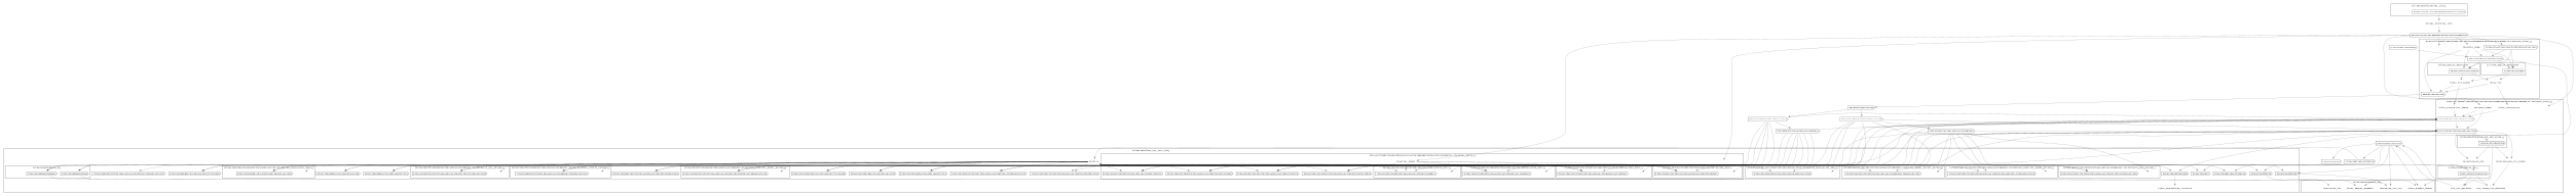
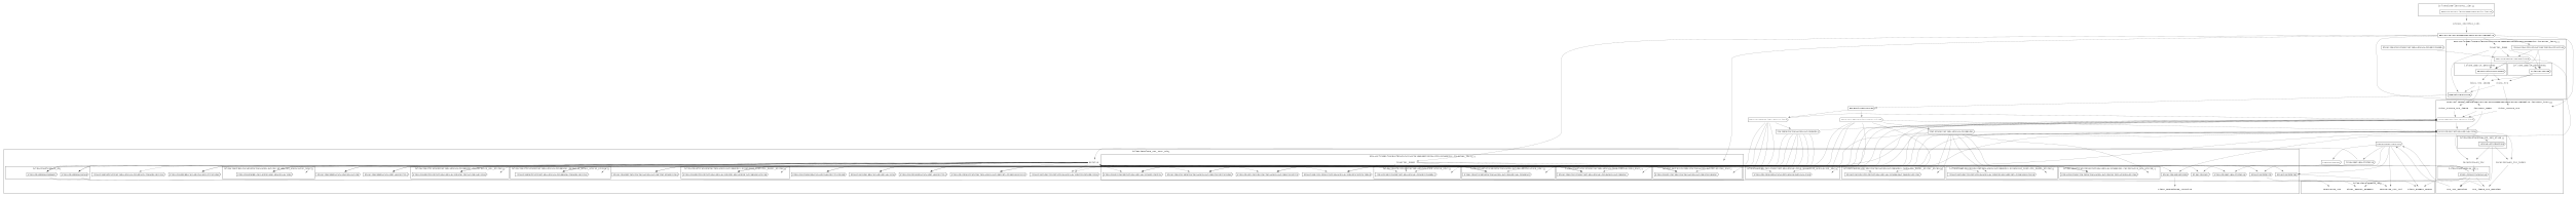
  digraph {
    compound=true
    fontname="Courier Prime"
    rankdir=TB
    node [fontname="Courier Prime" shape=cds]
    edge [color="#00000080" fontname="Courier Prime"]
    n1 [label=MakeIntervalListFromSequenceDictionary]
    "if-L127C5" [height=0 margin=0 style=invis width=0 shape=""]
    n3 [label=GnarlyJointCallGVCFs]
    "if-L173C9" [height=0 margin=0 style=invis width=0 shape=""]
    n5 [label=JointCallGVCFs]
    "if-L189C9" [height=0 margin=0 style=invis width=0 shape=""]
    n7 [label=interval_name shape=plaintext]
    n8 [label=CreateIntervalListFileFromIntervalInfo]
    n9 [label=ImportGVCFsIntoGenomicsDB]
    n10 [label=joint_vcf shape=plaintext]
    n11 [label=joint_vcf_index shape=plaintext]
    n12 [label=MakeSitesOnlyVCF]
    "scatter-L144C5-idx_1" [height=0 margin=0 style=invis width=0 shape=""]
    n14 [label=AnnotateVcfRegions]
    "if-L344C9" [height=0 margin=0 style=invis width=0 shape=""]
    n16 [label=FunctionallyAnnotate]
    "if-L360C9" [height=0 margin=0 style=invis width=0 shape=""]
    n18 [label=interval_name2 shape=plaintext]
    n19 [label=joint_called_vcf shape=plaintext]
    n20 [label=joint_called_vcf_index shape=plaintext]
    n21 [label=ScoreSnpVariantAnnotations]
    n22 [label=ScoreIndelVariantAnnotations]
    n23 [label=recalibrated_vcf shape=plaintext]
    n24 [label=recalibrated_vcf_index shape=plaintext]
    n25 [label=vcf_for_merging shape=plaintext]
    n26 [label=vcf_index_for_merging shape=plaintext]
    "scatter-L281C5-idx_2" [height=0 margin=0 style=invis width=0 shape=""]
    n28 [label=FinalizeSnpEffSummary]
    n29 [label=FinalizeSnpEffGenes]
    "if-L420C9" [height=0 margin=0 style=invis width=0 shape=""]
    n31 [label=FinalizeSnpExtractedUnlabeledAnnotations]
    "if-L433C9" [height=0 margin=0 style=invis width=0 shape=""]
    n33 [label=FinalizeIndelExtractedUnlabeledAnnotations]
    "if-L439C9" [height=0 margin=0 style=invis width=0 shape=""]
    n35 [label=FinalizeSnpTrainVariantAnnotationsUnlabeledPositiveModelScores]
    "if-L446C9" [height=0 margin=0 style=invis width=0 shape=""]
    n37 [label=FinalizeSnpTrainVariantAnnotationsCalibrationSetScores]
    "if-L449C9" [height=0 margin=0 style=invis width=0 shape=""]
    n39 [label=FinalizeSnpTrainVariantAnnotationsNegativeModelScorer]
    "if-L452C9" [height=0 margin=0 style=invis width=0 shape=""]
    n41 [label=FinalizeIndelTrainVariantAnnotationsUnlabeledPositiveModelScores]
    "if-L458C9" [height=0 margin=0 style=invis width=0 shape=""]
    n43 [label=FinalizeIndelTrainVariantAnnotationsCalibrationSetScores]
    "if-L461C9" [height=0 margin=0 style=invis width=0 shape=""]
    n45 [label=FinalizeIndelTrainVariantAnnotationsNegativeModelScorer]
    "if-L464C9" [height=0 margin=0 style=invis width=0 shape=""]
    n47 [label=FinalizeScoreSnpVariantAnnotationsAnnotationsHdf5]
    "if-L476C13" [height=0 margin=0 style=invis width=0 shape=""]
    n49 [label=FinalizeScoreIndelVariantAnnotationsAnnotationsHdf5]
    "if-L485C13" [height=0 margin=0 style=invis width=0 shape=""]
    n51 [label=FinalizeScoreSnpVariantAnnotationsScoresHdf5]
    "if-L479C13" [height=0 margin=0 style=invis width=0 shape=""]
    n53 [label=FinalizeScoreIndelVariantAnnotationsScoresHdf5]
    "if-L488C13" [height=0 margin=0 style=invis width=0 shape=""]
    n55 [label=interval_name3 shape=plaintext]
    n56 [label=FinalizeScoreSnpVariantAnnotationsScoredVcf]
    n57 [label=FinalizeScoreSnpVariantAnnotationsScoredVcfIndex]
    n58 [label=FinalizeScoreIndelVariantAnnotationsScoredVcf]
    n59 [label=FinalizeScoreIndelVariantAnnotationsScoredVcfIndex]
    "scatter-L470C9-idx_3" [height=0 margin=0 style=invis width=0 shape=""]
    n61 [label=keyfile shape=plaintext]
    n62 [label=FinalizeGenomicsDB]
    n63 [label=FinalizeVETSVCF]
    n64 [label=FinalizeVETSTBI]
    n65 [label=FinalizeSnpExtractedAnnotations]
    n66 [label=FinalizeSnpExtractedSitesOnlyVcf]
    n67 [label=FinalizeSnpExtractedSitesOnlyVcfIndex]
    n68 [label=FinalizeIndelExtractedAnnotations]
    n69 [label=FinalizeIndelExtractedSitesOnlyVcf]
    n70 [label=FinalizeIndelExtractedSitesOnlyVcfIndex]
    n71 [label=FinalizeSnpTrainVariantAnnotationsTrainingScores]
    n72 [label=FinalizeSnpTrainVariantAnnotationsPositiveModelScorer]
    n73 [label=FinalizeIndelTrainVariantAnnotationsTrainingScores]
    n74 [label=FinalizeIndelTrainVariantAnnotationsPositiveModelScorer]
    n75 [label=FinalizeZarr]
    n76 [label=FinalizeHailMatrixTable]
    n77 [label=final_genomicsdb_location shape=plaintext]
    "if-L403C5" [height=0 margin=0 style=invis width=0 shape=""]
    n79 [label=annotated_vcf shape=plaintext]
    n80 [label=annotated_vcf_tbi shape=plaintext]
    n81 [label=final_snpeff_summary shape=plaintext]
    n82 [label=final_snpEff_genes shape=plaintext]
    "if-L507C5" [height=0 margin=0 style=invis width=0 shape=""]
    n84 [label=actual_interval_list shape=plaintext]
    n85 [label=MergeSitesOnlyVCFs]
    n86 [label=GatherRescoredVcfs]
-   n87 [label=CreateSampleNameMap]
+   n87 [label=FinalizeScoreIndelVariantAnnotationsScoresHdf]
    n88 [label=ExtractIntervalNamesFromIntervalOrBamFile]
    n89 [label=ExtractIndelVariantAnnotations]
    n90 [label=ExtractSnpVariantAnnotations]
    n91 [label=TrainIndelVariantAnnotationsModel]
    n92 [label=TrainSnpVariantAnnotationsModel]
    n93 [label=ConvertToZarr]
    n94 [label=CreateHailMatrixTable]
    subgraph cluster_1 {
      label="if(!defined(interval_list))"
      rank=same
      n1
      "if-L127C5"
    }
    subgraph cluster_2 {
      label="scatter(range(length(ExtractIntervalNamesFromIntervalOrBamFile.interval_info)))"
      rank=same
      n7
      n8
      n9
      n10
      n11
      n12
      "scatter-L144C5-idx_1"
      subgraph cluster_3 {
        label="if(use_gnarly_genotyper)"
        rank=same
        n3
        "if-L173C9"
      }
      subgraph cluster_4 {
        label="if(!use_gnarly_genotyper)"
        rank=same
        n5
        "if-L189C9"
      }
    }
    subgraph cluster_5 {
      label="scatter(range(length(ExtractIntervalNamesFromIntervalOrBamFile.interval_info)))"
      rank=same
      n18
      n19
      n20
      n21
      n22
      n23
      n24
      n25
      n26
      "scatter-L281C5-idx_2"
      subgraph cluster_6 {
        label="if(defined(annotation_bed_files))"
        rank=same
        n14
        "if-L344C9"
      }
      subgraph cluster_7 {
        label="if(defined(snpeff_db))"
        rank=same
        n16
        "if-L360C9"
      }
    }
    subgraph cluster_8 {
      label="if(defined(gcs_out_root_dir))"
      rank=same
      n61
      n62
      n63
      n64
      n65
      n66
      n67
      n68
      n69
      n70
      n71
      n72
      n73
      n74
      n75
      n76
      n77
      "if-L403C5"
      subgraph cluster_9 {
        label="if(defined(snpeff_db))"
        rank=same
        n28
        n29
        "if-L420C9"
      }
      subgraph cluster_10 {
        label="if(defined(ExtractSnpVariantAnnotations.unlabeled_annotation_hdf5))"
        rank=same
        n31
        "if-L433C9"
      }
      subgraph cluster_11 {
        label="if(defined(ExtractIndelVariantAnnotations.unlabeled_annotation_hdf5))"
        rank=same
        n33
        "if-L439C9"
      }
      subgraph cluster_12 {
        label="if(defined(TrainSnpVariantAnnotationsModel.unlabeled_positive_model_scores))"
        rank=same
        n35
        "if-L446C9"
      }
      subgraph cluster_13 {
        label="if(defined(TrainSnpVariantAnnotationsModel.calibration_set_scores))"
        rank=same
        n37
        "if-L449C9"
      }
      subgraph cluster_14 {
        label="if(defined(TrainSnpVariantAnnotationsModel.negative_model_scorer_pickle))"
        rank=same
        n39
        "if-L452C9"
      }
      subgraph cluster_15 {
        label="if(defined(TrainIndelVariantAnnotationsModel.unlabeled_positive_model_scores))"
        rank=same
        n41
        "if-L458C9"
      }
      subgraph cluster_16 {
        label="if(defined(TrainIndelVariantAnnotationsModel.calibration_set_scores))"
        rank=same
        n43
        "if-L461C9"
      }
      subgraph cluster_17 {
        label="if(defined(TrainIndelVariantAnnotationsModel.negative_model_scorer_pickle))"
        rank=same
        n45
        "if-L464C9"
      }
      subgraph cluster_18 {
        label="scatter(range(length(ExtractIntervalNamesFromIntervalOrBamFile.interval_info)))"
        rank=same
        n55
        n56
        n57
        n58
        n59
        "scatter-L470C9-idx_3"
        subgraph cluster_19 {
          label="if(defined(ScoreSnpVariantAnnotations.annotations_hdf5))"
          rank=same
          n47
          "if-L476C13"
        }
        subgraph cluster_20 {
          label="if(defined(ScoreIndelVariantAnnotations.annotations_hdf5))"
          rank=same
          n49
          "if-L485C13"
        }
        subgraph cluster_21 {
          label="if(defined(ScoreSnpVariantAnnotations.scores_hdf5))"
          rank=same
          n51
          "if-L479C13"
        }
        subgraph cluster_22 {
          label="if(defined(ScoreIndelVariantAnnotations.scores_hdf5))"
          rank=same
          n53
          "if-L488C13"
        }
      }
    }
    subgraph cluster_23 {
      label="if(defined(snpeff_db))"
      rank=same
      n79
      n80
      n81
      n82
      "if-L507C5"
    }
    n1 -> n84
    n3 -> n10
    n3 -> n11
    n5 -> n10
    n5 -> n11
    n7 -> n3
    n7 -> n5
    n7 -> n9
    n7 -> n12
    n8 -> n3
    n8 -> n5
    n8 -> n9
    n9 -> n3
    n9 -> n5
    n9 -> n62
    n10 -> n12
    n10 -> n19
    n11 -> n12
    n11 -> n20
    n12 -> n85
    n14 -> n23
    n14 -> n24
    n14 -> n25
    n16 -> n25
    n16 -> n26
    n16 -> n28
    n16 -> n29
    n16 -> n81
    n16 -> n82
    n18 -> n21
    n18 -> n22
    n19 -> n21
    n20 -> n21
    n21 -> n22
    n21 -> n47
    n21 -> "if-L476C13"
    n21 -> n51
    n21 -> "if-L479C13"
    n21 -> n56
    n21 -> n57
    n22 -> n14
    n22 -> n23
    n22 -> n24
    n22 -> n49
    n22 -> "if-L485C13"
    n22 -> n53
    n22 -> "if-L488C13"
    n22 -> n58
    n22 -> n59
    n23 -> n16
    n24 -> n26
    n25 -> n86
    n26 -> n86
    n28 -> n81
    n29 -> n82
    n55 -> n47
    n55 -> n49
    n55 -> n51
    n55 -> n53
    n55 -> n56
    n55 -> n57
    n55 -> n58
    n55 -> n59
    n61 -> n28
    n61 -> n29
    n61 -> n31
    n61 -> n33
    n61 -> n35
    n61 -> n37
    n61 -> n39
    n61 -> n41
    n61 -> n43
    n61 -> n45
    n61 -> n47
    n61 -> n49
    n61 -> n51
    n61 -> n53
    n61 -> n56
    n61 -> n57
    n61 -> n58
    n61 -> n59
    n61 -> n62
    n61 -> n63
    n61 -> n64
    n61 -> n65
    n61 -> n66
    n61 -> n67
    n61 -> n68
    n61 -> n69
    n61 -> n70
    n61 -> n71
    n61 -> n72
    n61 -> n73
    n61 -> n74
    n61 -> n75
    n61 -> n76
    n62 -> n77
    n63 -> n79
    n64 -> n80
    n84 -> n88
    n85 -> n89
    n85 -> n90
    n86 -> n63
    n86 -> n64
    n86 -> n80
    n86 -> n82
    n86 -> n93
    n86 -> n94
    n87 -> n9
    n88 -> n7
    n88 -> n8
    n88 -> "scatter-L144C5-idx_1"
    n88 -> n18
    n88 -> "scatter-L281C5-idx_2"
    n88 -> n55
    n88 -> "scatter-L470C9-idx_3"
    n89 -> n22
    n89 -> n33
    n89 -> "if-L439C9"
    n89 -> n68
    n89 -> n69
    n89 -> n70
    n89 -> n91
    n90 -> n21
    n90 -> n31
    n90 -> "if-L433C9"
    n90 -> n65
    n90 -> n66
    n90 -> n67
    n90 -> n92
    n91 -> n22
    n91 -> n41
    n91 -> "if-L458C9"
    n91 -> n43
    n91 -> "if-L461C9"
    n91 -> n45
    n91 -> "if-L464C9"
    n91 -> n73
    n91 -> n74
    n92 -> n21
    n92 -> n35
    n92 -> "if-L446C9"
    n92 -> n37
    n92 -> "if-L449C9"
    n92 -> n39
    n92 -> "if-L452C9"
    n92 -> n71
    n93 -> n75
    n94 -> n61
    n94 -> n76
  }
